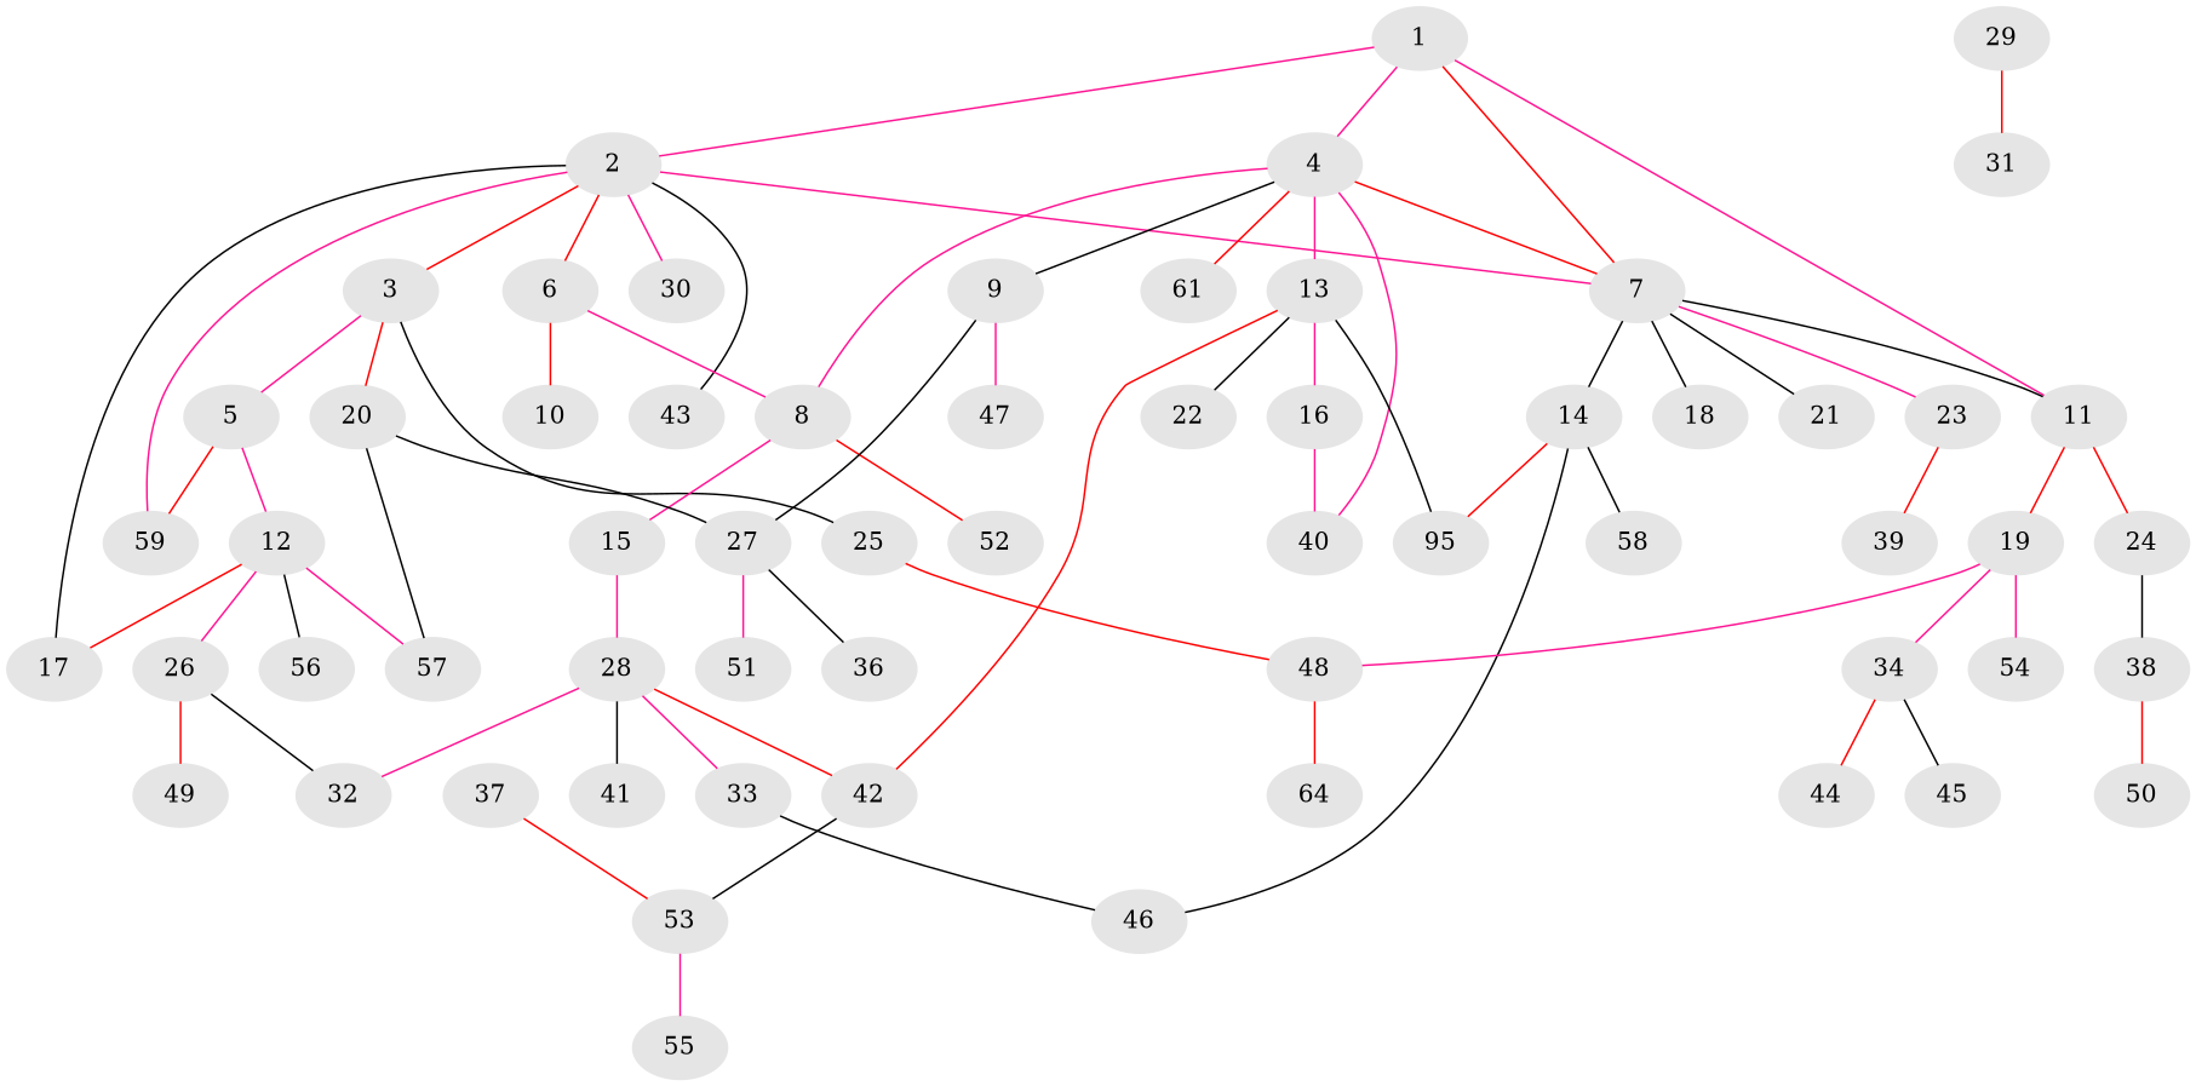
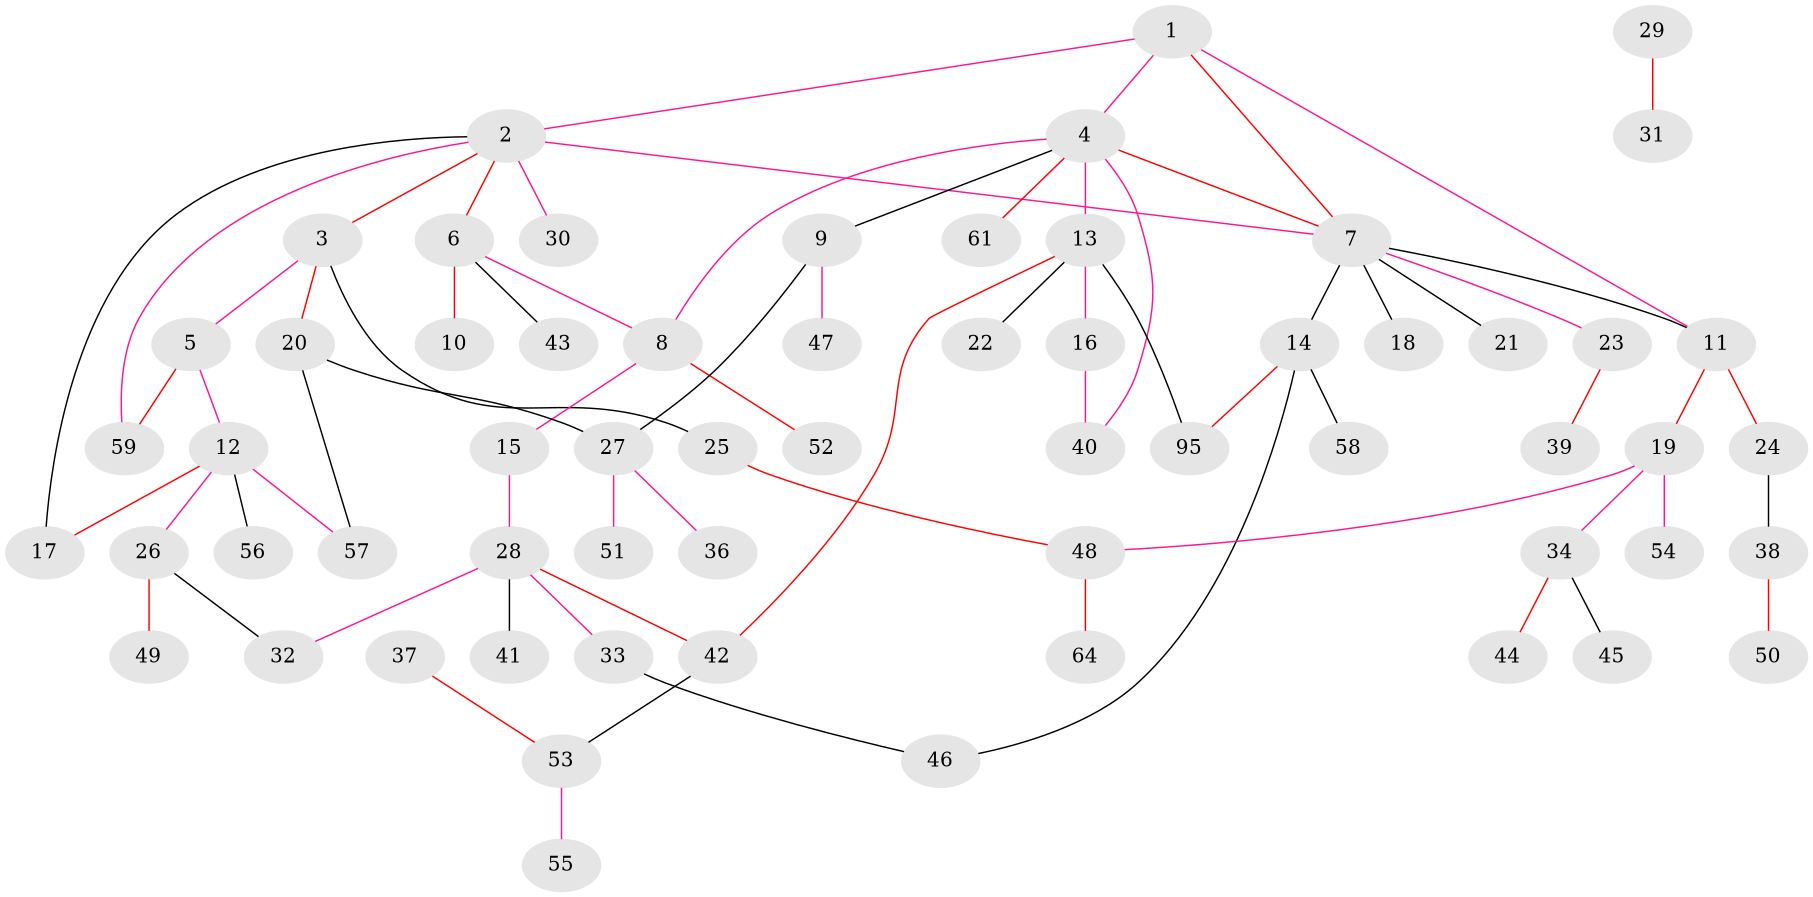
  graph {
    node [color=gray90 style=filled]
    edge [color=deeppink]
    1
    2
    4
    7
    11
    3
    6
    17
    30
    43
    59
    8
    9
    13
    40
    61
    14
    18
    21
    23
    19
    24
    5
    20
    25
    10
    12
    27
    57
    48
    15
    52
    47
    16
    22
    n36 [label=95]
    42
    26
    56
    46
    58
    39
    28
    36
    51
    34
    54
    38
    32
    49
    53
    33
    41
    44
    45
    n56 [label=64]
    37
    50
    29
    31
    55
    1 -- 2
    1 -- 4
    1 -- 7 [color=red]
    1 -- 11
    2 -- 7
    2 -- 3 [color=red]
    2 -- 6 [color=red]
    2 -- 17 [color=black]
    2 -- 30
-   2 -- 43 [color=black]
+   6 -- 43 [color=black]
    2 -- 59
    4 -- 7 [color=red]
    4 -- 8
    4 -- 9 [color=black]
    4 -- 13
    4 -- 40
    4 -- 61 [color=red]
    7 -- 11 [color=black]
    7 -- 14 [color=black]
    7 -- 18 [color=black]
    7 -- 21 [color=black]
    7 -- 23
    11 -- 19 [color=red]
    11 -- 24 [color=red]
    3 -- 5
    3 -- 20 [color=red]
    3 -- 25 [color=black]
    6 -- 8
    6 -- 10 [color=red]
    8 -- 15
    8 -- 52 [color=red]
    9 -- 27 [color=black]
    9 -- 47
    13 -- 16
    13 -- 22 [color=black]
    13 -- n36 [color=black]
    13 -- 42 [color=red]
    14 -- n36 [color=red]
    14 -- 46 [color=black]
    14 -- 58 [color=black]
    23 -- 39 [color=red]
    19 -- 48
    19 -- 34
    19 -- 54
    24 -- 38 [color=black]
    5 -- 59 [color=red]
    5 -- 12
    20 -- 27 [color=black]
    20 -- 57 [color=black]
    25 -- 48 [color=red]
    12 -- 17 [color=red]
    12 -- 57
    12 -- 26
    12 -- 56 [color=black]
-   27 -- 36 [color=black]
+   27 -- 36
    27 -- 51
    48 -- n56 [color=red]
    15 -- 28
    16 -- 40
    42 -- 53 [color=black]
    26 -- 32 [color=black]
    26 -- 49 [color=red]
    28 -- 42 [color=red]
    28 -- 32
    28 -- 33
    28 -- 41 [color=black]
    34 -- 44 [color=red]
    34 -- 45 [color=black]
    38 -- 50 [color=red]
    53 -- 55
    33 -- 46 [color=black]
    37 -- 53 [color=red]
    29 -- 31 [color=red]
  }
